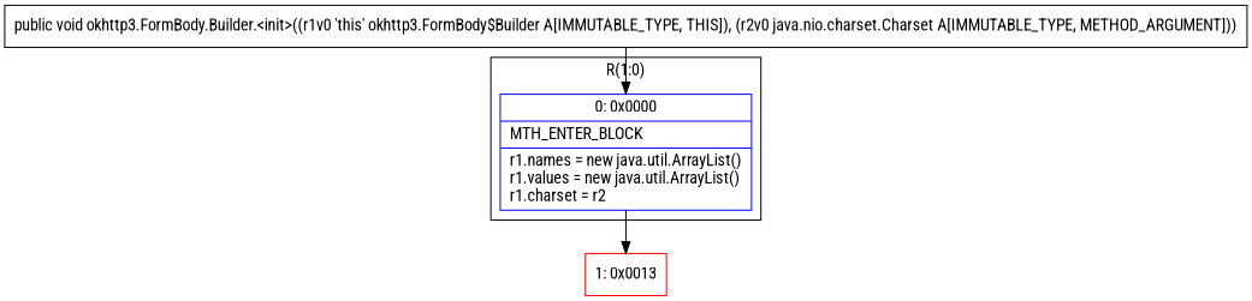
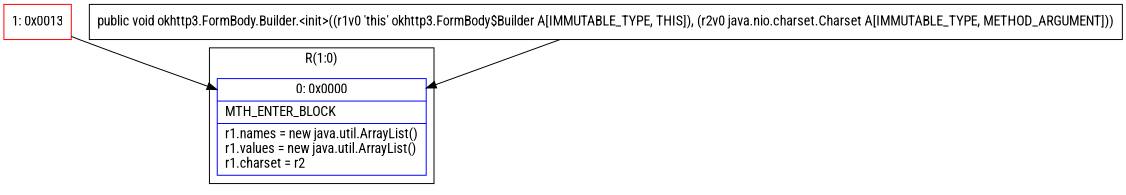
  digraph {
    fontname="Roboto Condensed"
    node [shape=record fontname="Roboto Condensed"]
    edge [fontname="Roboto Condensed"]
    n1 [color=blue label="{0\:\ 0x0000|MTH_ENTER_BLOCK\l|r1.names = new java.util.ArrayList()\lr1.values = new java.util.ArrayList()\lr1.charset = r2\l}"]
    n2 [color=red label="{1\:\ 0x0013}"]
    n3 [label="{public void okhttp3.FormBody.Builder.\<init\>((r1v0 'this' okhttp3.FormBody$Builder A[IMMUTABLE_TYPE, THIS]), (r2v0 java.nio.charset.Charset A[IMMUTABLE_TYPE, METHOD_ARGUMENT])) }"]
    subgraph cluster_1 {
      label="R(1:0)"
      n1
    }
-   n1 -> n2
+   n2 -> n1
    n3 -> n1
  }
